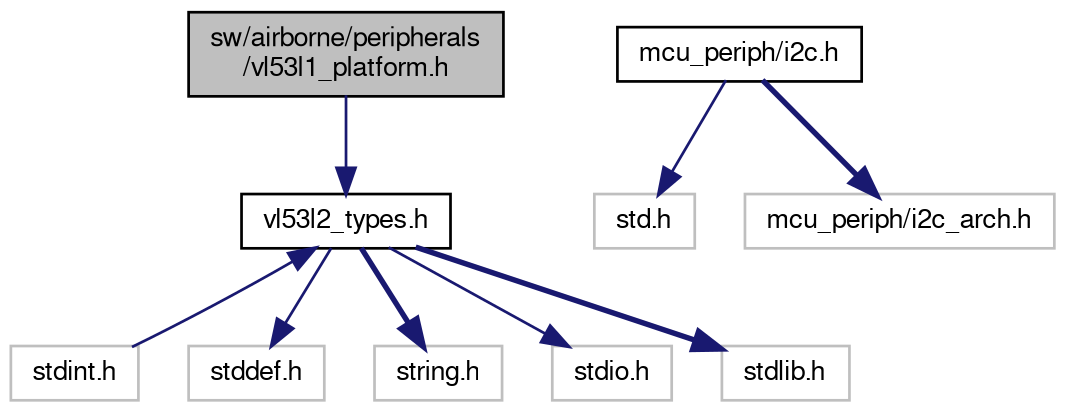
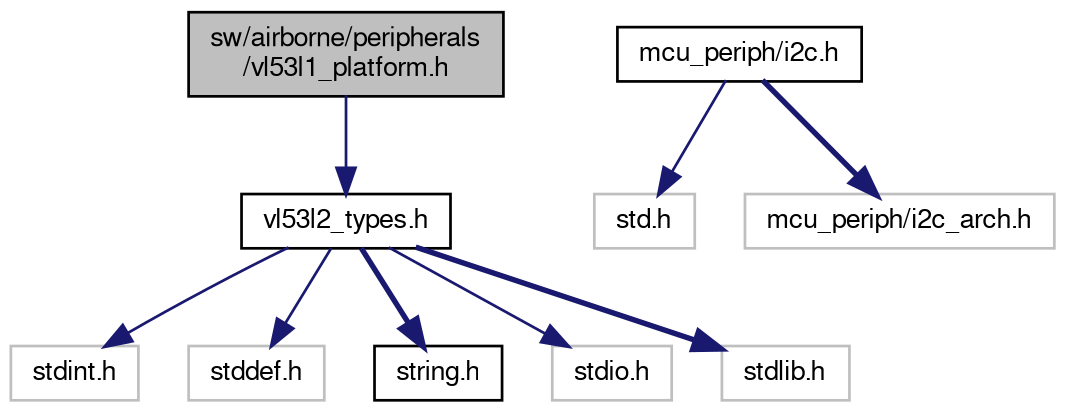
  digraph {
    node [color=grey75 fillcolor=white fontname=FreeSans fontsize=10 shape=record style=filled]
    edge [color=midnightblue fontname=FreeSans fontsize=10 labelfontname=FreeSans labelfontsize=10 style=solid]
    n1 [color=black fillcolor=grey75 fontcolor=black height=0.2 label="sw/airborne/peripherals\l/vl53l1_platform.h" width=0.4]
    n2 [color=black height=0.2 label="vl53l2_types.h" width=0.4]
    n3 [height=0.2 label="stdint.h" width=0.4]
    n4 [height=0.2 label="stddef.h" width=0.4]
-   n5 [height=0.2 label="string.h" width=0.4]
+   n5 [color=black height=0.2 label="string.h" width=0.4]
    n6 [height=0.2 label="stdio.h" width=0.4]
    n7 [height=0.2 label="stdlib.h" width=0.4]
    n8 [color=black height=0.2 label="mcu_periph/i2c.h" width=0.4]
    n9 [height=0.2 label="std.h" width=0.4]
    n10 [height=0.2 label="mcu_periph/i2c_arch.h" width=0.4]
    n1 -> n2
-   n3 -> n2
+   n2 -> n3
    n2 -> n4
    n2 -> n5 [style=bold]
    n2 -> n6
    n2 -> n7 [style=bold]
    n8 -> n9
    n8 -> n10 [style=bold]
  }
